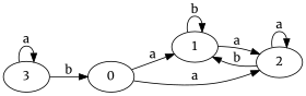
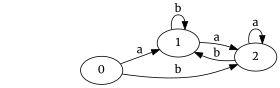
  digraph {
    d2tdocpreamble="\usetikzlibrary{automata}"
    d2tfigpreamble="\tikzstyle{every state}= [ draw=blue!50,very thick,fill=blue!20]  \tikzstyle{auto}= [fill=white]"
    fontname=Merriweather
    rankdir=LR
    ranksep=0.5
    node [fontname=Merriweather style=state]
    edge [fontname=Merriweather lblstyle=auto topath="bend right"]
    n1 [label=0]
    n2 [label=1 style="state, initial"]
    n3 [label=2]
-   n4 [label=3 style="state, accepting"]
    n1 -> n2 [label=a]
-   n1 -> n3 [label=a]
+   n1 -> n3 [label=b]
    n2 -> n2 [label=b topath="loop above"]
    n2 -> n3 [label=a]
    n3 -> n2 [label=b]
    n3 -> n3 [label=a topath="loop above"]
-   n4 -> n1 [label=b]
-   n4 -> n4 [label=a topath="loop above"]
  }
